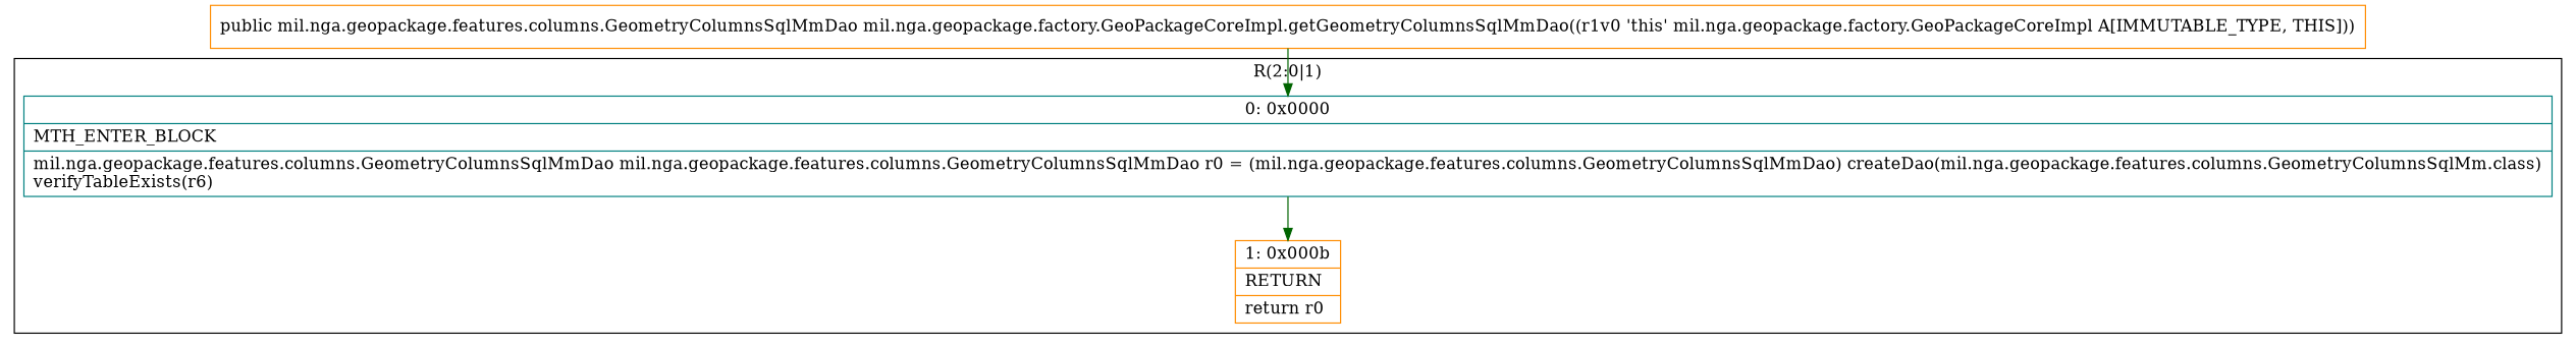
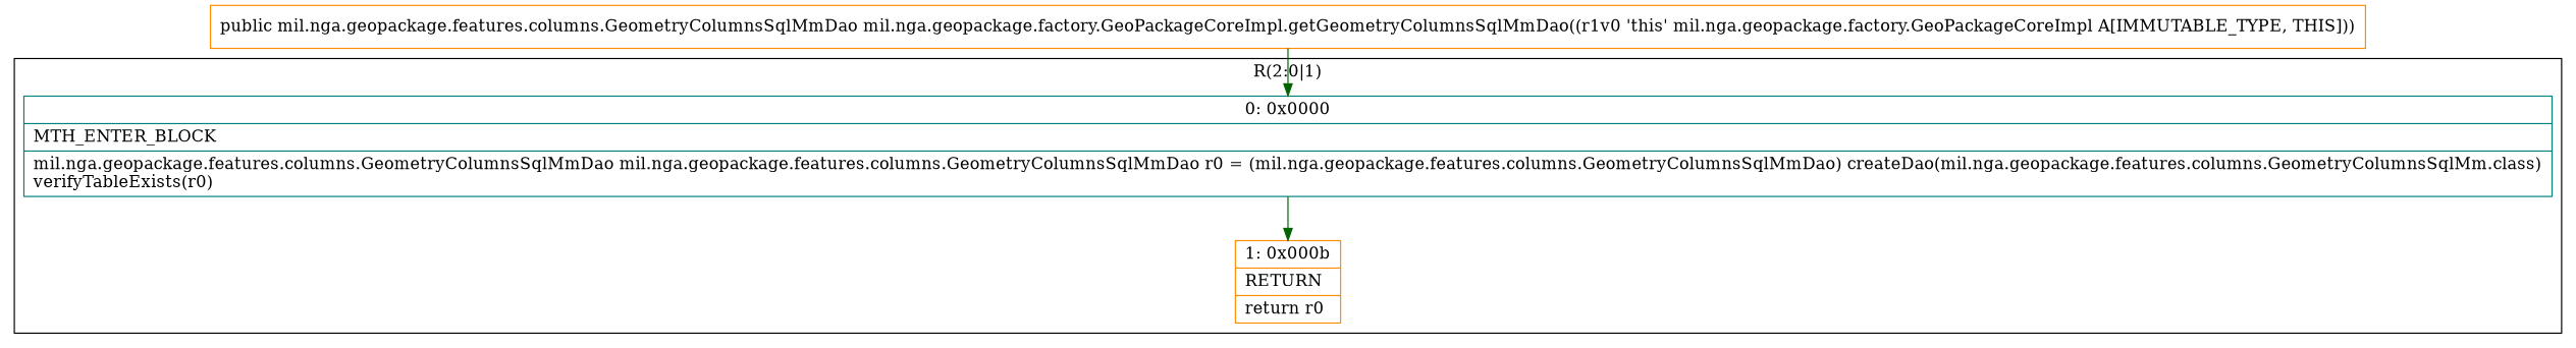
  digraph {
    node [color=darkorange shape=record]
    edge [color=darkgreen]
-   n1 [color=teal label="{0\:\ 0x0000|MTH_ENTER_BLOCK\l|mil.nga.geopackage.features.columns.GeometryColumnsSqlMmDao mil.nga.geopackage.features.columns.GeometryColumnsSqlMmDao r0 = (mil.nga.geopackage.features.columns.GeometryColumnsSqlMmDao) createDao(mil.nga.geopackage.features.columns.GeometryColumnsSqlMm.class)\lverifyTableExists(r6)\l}"]
+   n1 [color=teal label="{0\:\ 0x0000|MTH_ENTER_BLOCK\l|mil.nga.geopackage.features.columns.GeometryColumnsSqlMmDao mil.nga.geopackage.features.columns.GeometryColumnsSqlMmDao r0 = (mil.nga.geopackage.features.columns.GeometryColumnsSqlMmDao) createDao(mil.nga.geopackage.features.columns.GeometryColumnsSqlMm.class)\lverifyTableExists(r0)\l}"]
    n2 [label="{1\:\ 0x000b|RETURN\l|return r0\l}"]
    n3 [label="{public mil.nga.geopackage.features.columns.GeometryColumnsSqlMmDao mil.nga.geopackage.factory.GeoPackageCoreImpl.getGeometryColumnsSqlMmDao((r1v0 'this' mil.nga.geopackage.factory.GeoPackageCoreImpl A[IMMUTABLE_TYPE, THIS])) }"]
    subgraph cluster_1 {
      label="R(2:0|1)"
      n1
      n2
    }
    n1 -> n2
    n3 -> n1
  }
